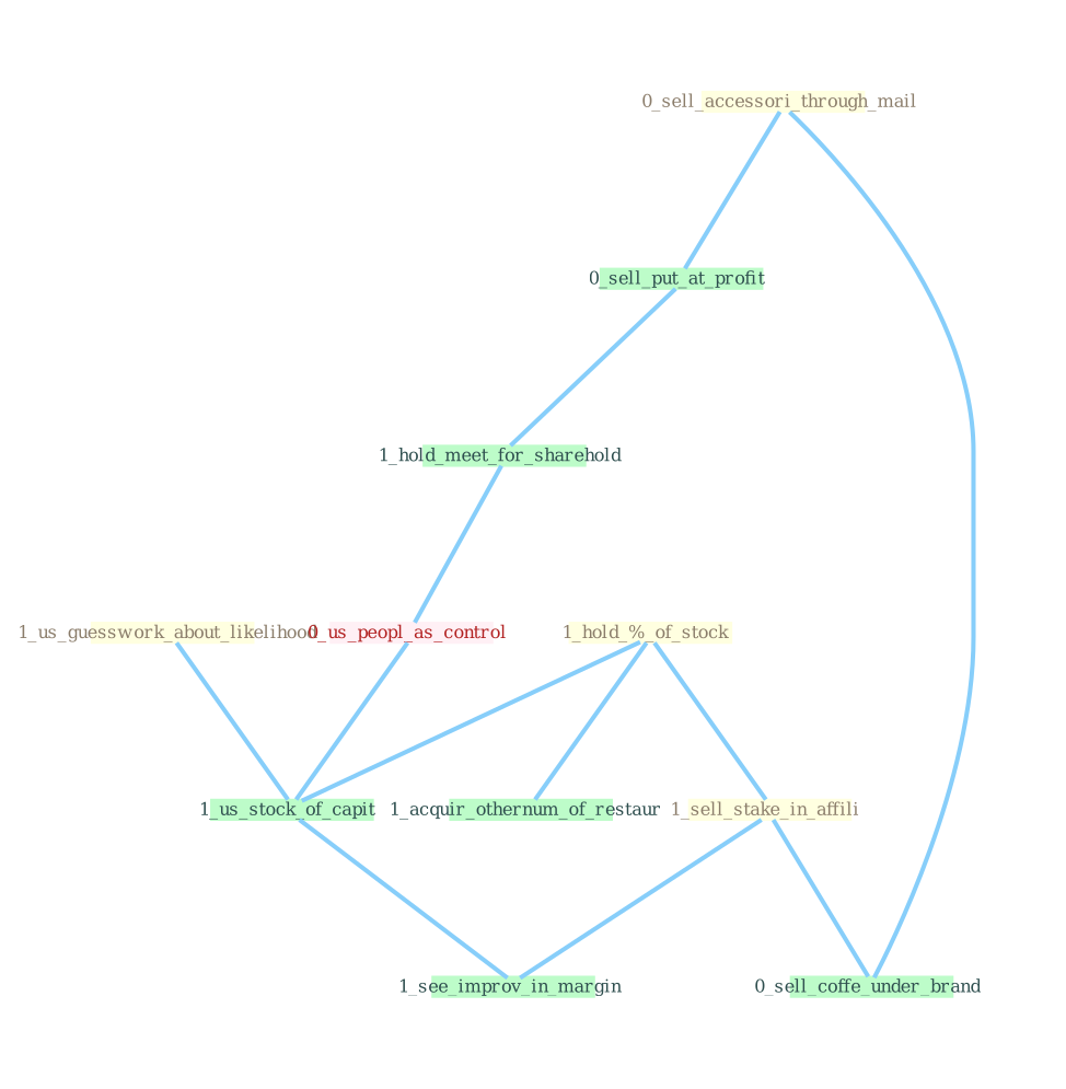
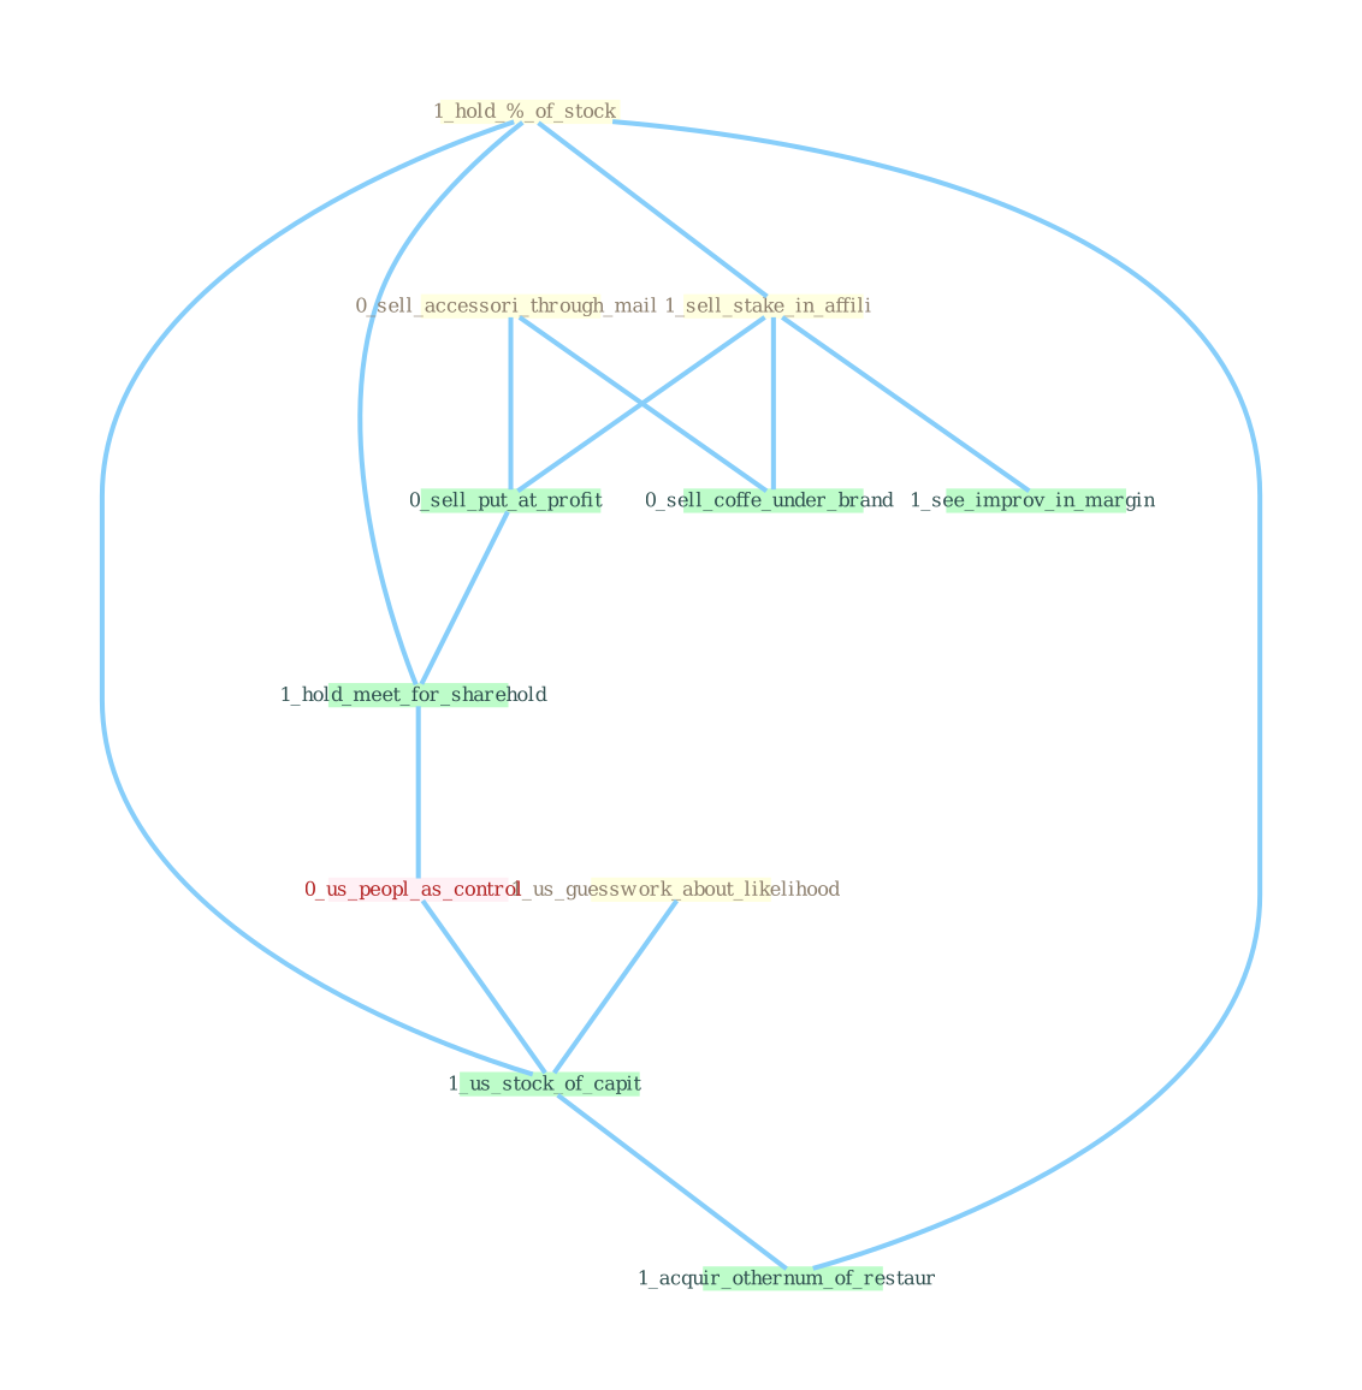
  graph {
    node [color="#BDFCC9" fixedsize=true fontcolor="#2f4f4f" fontsize=4 shape=polygon style=filled]
    edge [color="#87cefa" w=1]
    "1_hold_%_of_stock " [color="#ffffe0" fontcolor="#8b7d6b" height=.06 width=.5]
    "1_us_guesswork_about_likelihood " [color="#ffffe0" fontcolor="#8b7d6b" height=.06 width=.5]
    "0_sell_accessori_through_mail " [color="#ffffe0" fontcolor="#8b7d6b" height=.06 width=.5]
    "1_sell_stake_in_affili " [color="#ffffe0" fontcolor="#8b7d6b" height=.06 width=.5]
    "0_us_peopl_as_control " [color="#fff0f5" fontcolor="#b22222" height=.06 width=.5]
    "1_us_stock_of_capit " [height=.06 width=.5]
    "1_hold_meet_for_sharehold " [height=.06 width=.5]
    "1_acquir_othernum_of_restaur " [height=.06 width=.5]
    "0_sell_put_at_profit " [height=.06 width=.5]
    "0_sell_coffe_under_brand " [height=.06 width=.5]
    "1_see_improv_in_margin " [height=.06 width=.5]
    subgraph sub_1 {
      "1_hold_%_of_stock "
      "1_us_guesswork_about_likelihood "
      "0_sell_accessori_through_mail "
      "1_sell_stake_in_affili "
    }
    subgraph sub_2 {
      "0_us_peopl_as_control "
    }
    "1_hold_%_of_stock " -- "1_sell_stake_in_affili "
    "1_hold_%_of_stock " -- "1_us_stock_of_capit "
+   "1_hold_%_of_stock " -- "1_hold_meet_for_sharehold "
    "1_hold_%_of_stock " -- "1_acquir_othernum_of_restaur "
    "1_us_guesswork_about_likelihood " -- "1_us_stock_of_capit "
    "0_sell_accessori_through_mail " -- "0_sell_put_at_profit "
    "0_sell_accessori_through_mail " -- "0_sell_coffe_under_brand "
+   "1_sell_stake_in_affili " -- "0_sell_put_at_profit "
    "1_sell_stake_in_affili " -- "0_sell_coffe_under_brand "
    "1_sell_stake_in_affili " -- "1_see_improv_in_margin "
    "0_us_peopl_as_control " -- "1_us_stock_of_capit "
-   "1_us_stock_of_capit " -- "1_see_improv_in_margin "
+   "1_us_stock_of_capit " -- "1_acquir_othernum_of_restaur "
    "1_hold_meet_for_sharehold " -- "0_us_peopl_as_control "
    "0_sell_put_at_profit " -- "1_hold_meet_for_sharehold "
  }
